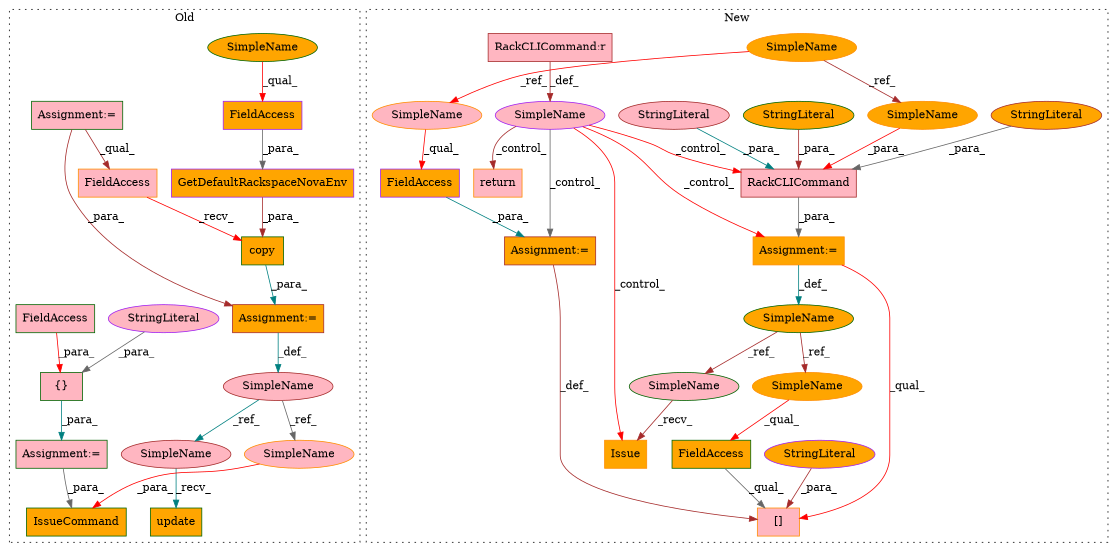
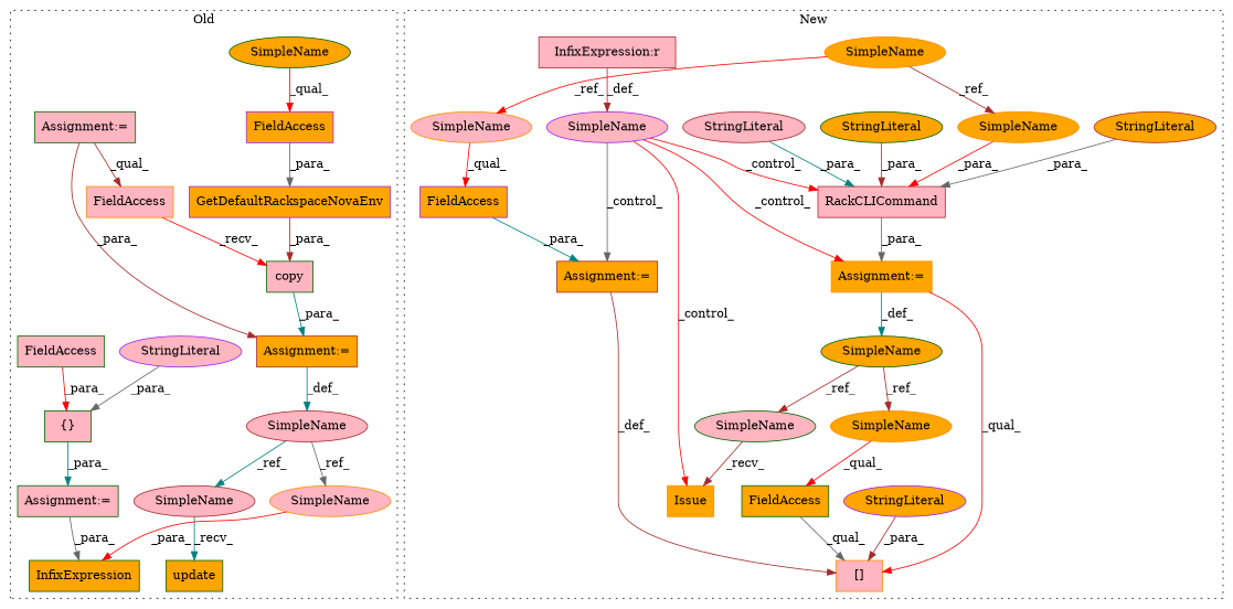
  digraph {
    node [a=42 color=darkgreen fillcolor=lightpink l=4 s=3739 shape=box style=filled]
    edge [color=brown]
-   n1 [a=32 fillcolor=orange l=6 label=copy s=3679]
+   n1 [a=32 l=6 label=copy s=3679]
    n2 [a=32 fillcolor=orange l="7,1" label=update s="3700,3749"]
    n3 [a=32 color=purple fillcolor=orange l="27,1" label=GetDefaultRackspaceNovaEnv s="3712,3748"]
-   n4 [a=32 fillcolor=orange l="13,1" label=IssueCommand s="3876,3909"]
+   n4 [a=32 fillcolor=orange l="13,1" label=InfixExpression s="3876,3909"]
    n5 [a=22 color=darkorange l=10 label=FieldAccess s=3668]
    n6 [a=22 color=purple fillcolor=orange l=9 label=FieldAccess]
    n7 [a=4 l="1,1" label="{}" s="3780,3820"]
    n8 [a=22 l=15 label=FieldAccess s=3781]
    n9 [color=brown l=8 label=SimpleName s=3659 shape=ellipse]
    n10 [a=45 color=purple l=13 label=StringLiteral s=3797 shape=ellipse]
    n11 [a=7 l=1 label="Assignment:=" s=3767]
    n12 [a=7 l=2 label="Assignment:=" s=3509]
    n13 [a=7 color=brown fillcolor=orange l=1 label="Assignment:=" s=3667]
    n14 [color=brown l=8 label=SimpleName s=3691 shape=ellipse]
    n15 [color=darkorange l=8 label=SimpleName s=3901 shape=ellipse]
    n16 [fillcolor=orange label=SimpleName shape=ellipse]
    n17 [a=32 color=darkorange fillcolor=orange l="6,1" label=Issue s="5619,5629"]
    n18 [fillcolor=orange l=3 label=SimpleName s=5474 shape=ellipse]
    n19 [a=22 fillcolor=orange l=9 label=FieldAccess s=5540]
    n20 [a=2 color=darkorange l="10,1" label="[]" s="5540,5554"]
    n21 [a=45 color=purple fillcolor=orange label=StringLiteral s=5550 shape=ellipse]
    n22 [a=32 color=brown l="15,1" label=RackCLICommand s="5483,5533"]
    n23 [a=45 color=brown l=15 label=StringLiteral s=5503 shape=ellipse]
    n24 [a=45 color=brown fillcolor=orange l=8 label=StringLiteral s=5519 shape=ellipse]
    n25 [a=45 fillcolor=orange l=5 label=StringLiteral s=5528 shape=ellipse]
    n26 [a=7 color=darkorange fillcolor=orange l=1 label="Assignment:=" s=5477]
    n27 [a=7 color=brown fillcolor=orange l=1 label="Assignment:=" s=5555]
    n28 [color=purple label=SimpleName shape=ellipse l="" s=""]
-   n29 [a=27 color=brown label="RackCLICommand:r" s=5432]
+   n29 [a=27 color=brown label="InfixExpression:r" s=5432]
    n30 [color=darkorange fillcolor=orange label=SimpleName s=5276 shape=ellipse]
    n31 [a=22 color=purple fillcolor=orange l=7 label=FieldAccess s=5556]
-   n32 [a=41 color=darkorange l=7 label=return s=5674]
    n33 [color=darkorange fillcolor=orange l=3 label=SimpleName s=5540 shape=ellipse]
    n34 [l=3 label=SimpleName s=5615 shape=ellipse]
    n35 [color=darkorange label=SimpleName s=5556 shape=ellipse]
    n36 [color=darkorange fillcolor=orange label=SimpleName s=5498 shape=ellipse]
    subgraph cluster_1 {
      label=Old
      style=dotted
      n1
      n2
      n3
      n4
      n5
      n6
      n7
      n8
      n9
      n10
      n11
      n12
      n13
      n14
      n15
      n16
    }
    subgraph cluster_2 {
      label=New
      style=dotted
      n17
      n18
      n19
      n20
      n21
      n22
      n23
      n24
      n25
      n26
      n27
      n28
      n29
      n30
      n31
-     n32
      n33
      n34
      n35
      n36
    }
    n1 -> n13 [color=teal label=_para_]
    n3 -> n1 [label=_para_]
    n5 -> n1 [color=red label=_recv_]
    n6 -> n3 [color=gray40 label=_para_]
    n7 -> n11 [color=teal label=_para_]
    n8 -> n7 [color=red label=_para_]
    n9 -> n14 [color=teal label=_ref_]
    n9 -> n15 [color=gray40 label=_ref_]
    n10 -> n7 [color=gray40 label=_para_]
    n11 -> n4 [color=gray40 label=_para_]
    n12 -> n5 [label=_qual_]
    n12 -> n13 [label=_para_]
    n13 -> n9 [color=teal label=_def_]
    n14 -> n2 [color=teal label=_recv_]
    n15 -> n4 [color=red label=_para_]
    n16 -> n6 [color=red label=_qual_]
    n18 -> n33 [label=_ref_]
    n18 -> n34 [label=_ref_]
    n19 -> n20 [color=gray40 label=_qual_]
    n21 -> n20 [label=_para_]
    n22 -> n26 [color=gray40 label=_para_]
    n23 -> n22 [color=teal label=_para_]
    n24 -> n22 [color=gray40 label=_para_]
    n25 -> n22 [label=_para_]
    n26 -> n18 [color=teal label=_def_]
    n26 -> n20 [color=red label=_qual_]
    n27 -> n20 [label=_def_]
    n28 -> n17 [color=red label=_control_]
    n28 -> n22 [color=red label=_control_]
    n28 -> n26 [color=red label=_control_]
    n28 -> n27 [color=gray40 label=_control_]
-   n28 -> n32 [label=_control_]
    n29 -> n28 [label=_def_]
    n30 -> n35 [color=red label=_ref_]
    n30 -> n36 [label=_ref_]
    n31 -> n27 [color=teal label=_para_]
    n33 -> n19 [color=red label=_qual_]
    n34 -> n17 [label=_recv_]
    n35 -> n31 [color=red label=_qual_]
    n36 -> n22 [color=red label=_para_]
  }
